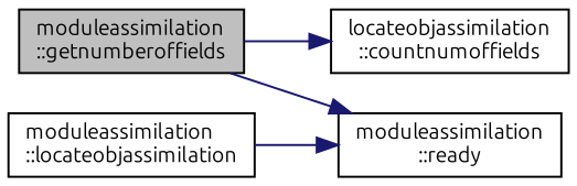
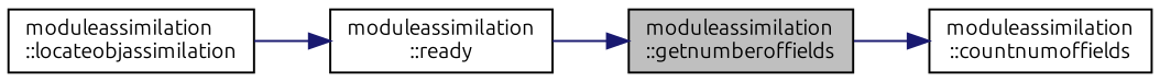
  digraph {
    fontname=Ubuntu
    rankdir=LR
    node [color=black fillcolor=white fontname=Ubuntu fontsize=10 shape=record style=filled]
    edge [color=midnightblue fontname=Ubuntu fontsize=10 labelfontname=Helvetica labelfontsize=10 style=solid]
    n1 [fillcolor=grey75 fontcolor=black height=0.2 label="moduleassimilation\l::getnumberoffields" width=0.4]
-   n2 [height=0.2 label="locateobjassimilation\l::countnumoffields" width=0.4]
+   n2 [height=0.2 label="moduleassimilation\l::countnumoffields" width=0.4]
    n3 [height=0.2 label="moduleassimilation\l::ready" width=0.4]
    n4 [height=0.2 label="moduleassimilation\l::locateobjassimilation" width=0.4]
    n1 -> n2
-   n1 -> n3
+   n3 -> n1
    n4 -> n3
  }
